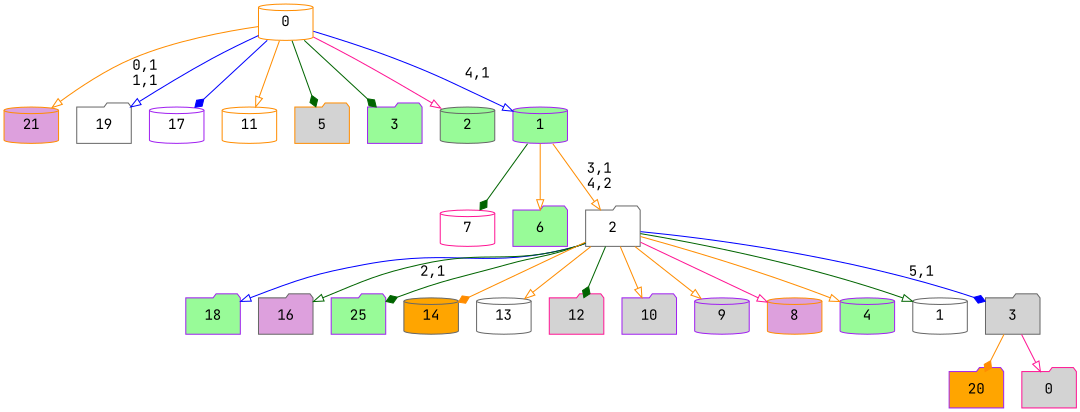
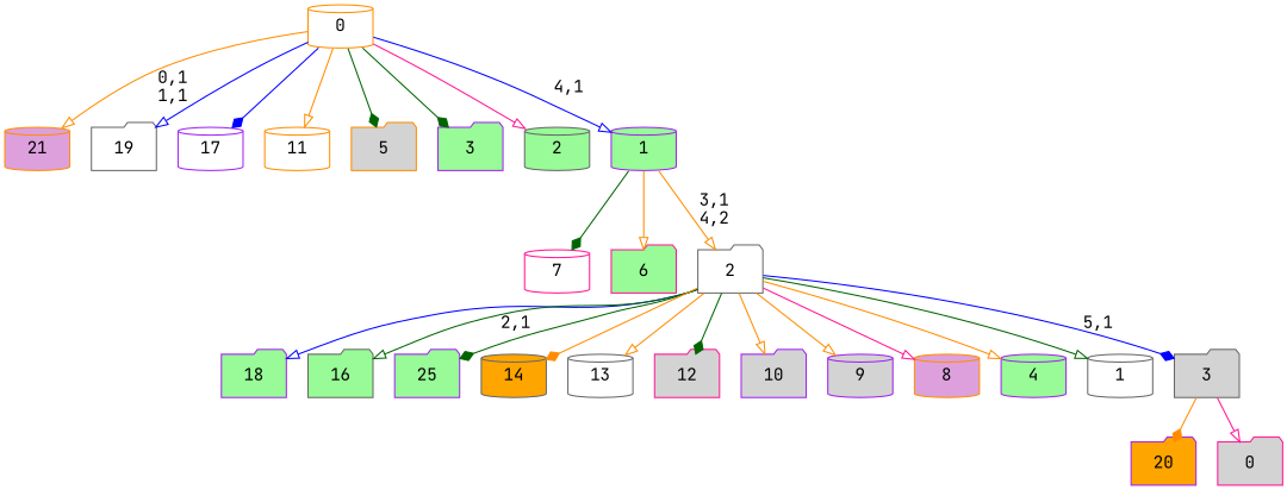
  digraph {
    fontname="JetBrains Mono"
    node [color=purple fillcolor=white fontname="JetBrains Mono" shape=cylinder style=filled]
    edge [arrowhead=onormal color=darkorange fontname="JetBrains Mono"]
    n1 [color=darkorange fillcolor=plum label=21]
    n2 [fillcolor=orange label=20 shape=folder]
    n3 [color=gray40 label=19 shape=folder]
    n4 [fillcolor=palegreen label=18 shape=folder]
    n5 [label=17]
-   n6 [color=gray40 fillcolor=plum label=16 shape=folder]
+   n6 [color=gray40 fillcolor=palegreen label=16 shape=folder]
    n7 [fillcolor=palegreen label=25 shape=folder]
    n8 [color=gray40 fillcolor=orange label=14]
    n9 [color=gray40 label=13]
    n10 [color=deeppink fillcolor=lightgrey label=12 shape=folder]
    n11 [color=darkorange label=11]
    n12 [fillcolor=lightgrey label=10 shape=folder]
    n13 [fillcolor=lightgrey label=9]
    n14 [color=darkorange fillcolor=plum label=8]
    n15 [color=deeppink label=7]
-   n16 [fillcolor=palegreen label=6 shape=folder]
+   n16 [color=deeppink fillcolor=palegreen label=6 shape=folder]
    n17 [color=darkorange fillcolor=lightgrey label=5 shape=folder]
    n18 [fillcolor=palegreen label=4]
    n19 [fillcolor=palegreen label=3 shape=folder]
    n20 [color=gray40 fillcolor=palegreen label=2]
    n21 [color=gray40 label=1]
    n22 [color=deeppink fillcolor=lightgrey label=0 shape=folder]
    3 [color=gray40 fillcolor=lightgrey shape=folder]
    2 [color=gray40 shape=folder]
    1 [fillcolor=palegreen]
    0 [color=darkorange]
    3 -> n2 [arrowhead=diamond]
    3 -> n22 [color=deeppink]
    2 -> n4 [color=blue]
    2 -> n6 [color=darkgreen label="2,1"]
    2 -> n7 [arrowhead=diamond color=darkgreen]
    2 -> n8 [arrowhead=diamond]
    2 -> n9
    2 -> n10 [arrowhead=diamond color=darkgreen]
    2 -> n12
    2 -> n13
    2 -> n14 [color=deeppink]
    2 -> n18
    2 -> n21 [color=darkgreen]
    2 -> 3 [arrowhead=diamond color=blue label="5,1"]
    1 -> n15 [arrowhead=diamond color=darkgreen]
    1 -> n16
    1 -> 2 [label="3,1\n4,2"]
    0 -> n1 [label="0,1\n1,1"]
    0 -> n3 [color=blue]
    0 -> n5 [arrowhead=diamond color=blue]
    0 -> n11
    0 -> n17 [arrowhead=diamond color=darkgreen]
    0 -> n19 [arrowhead=diamond color=darkgreen]
    0 -> n20 [color=deeppink]
    0 -> 1 [color=blue label="4,1"]
  }
